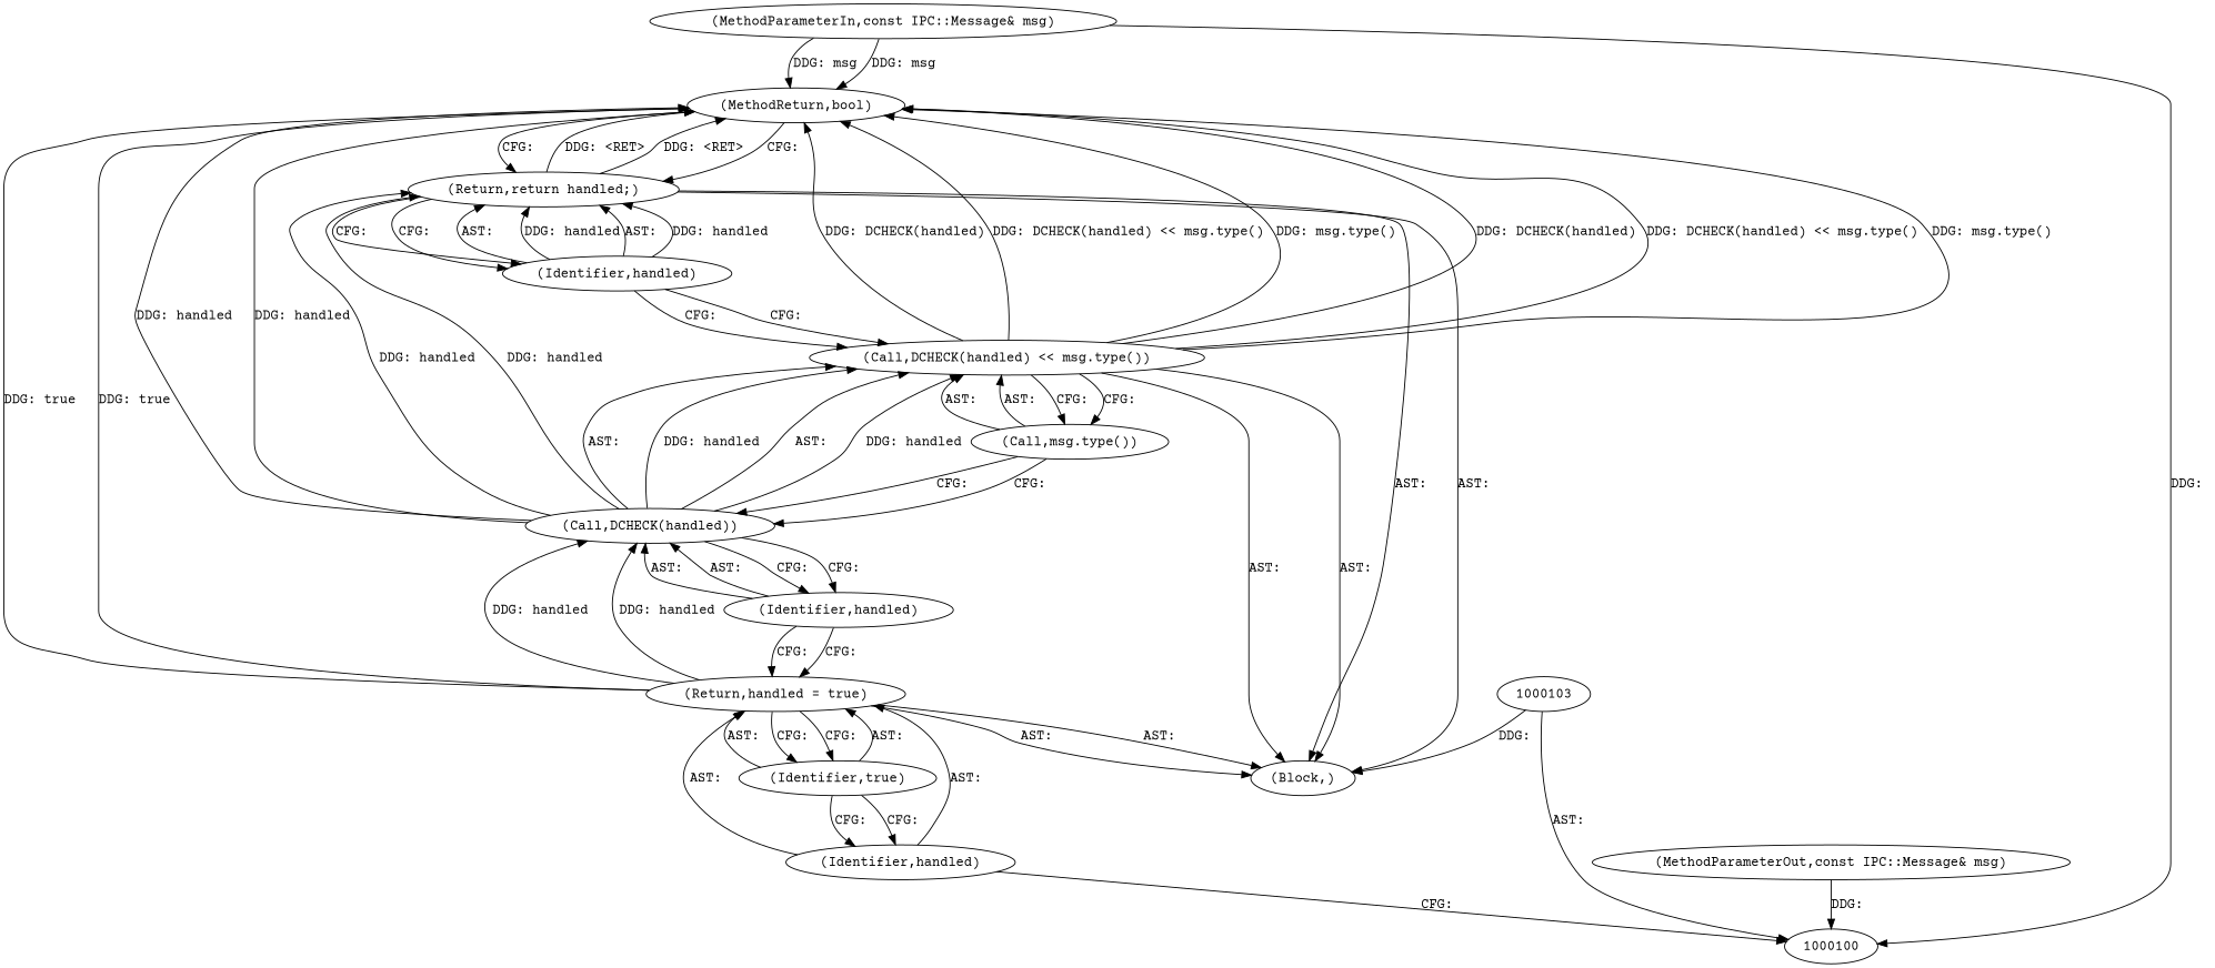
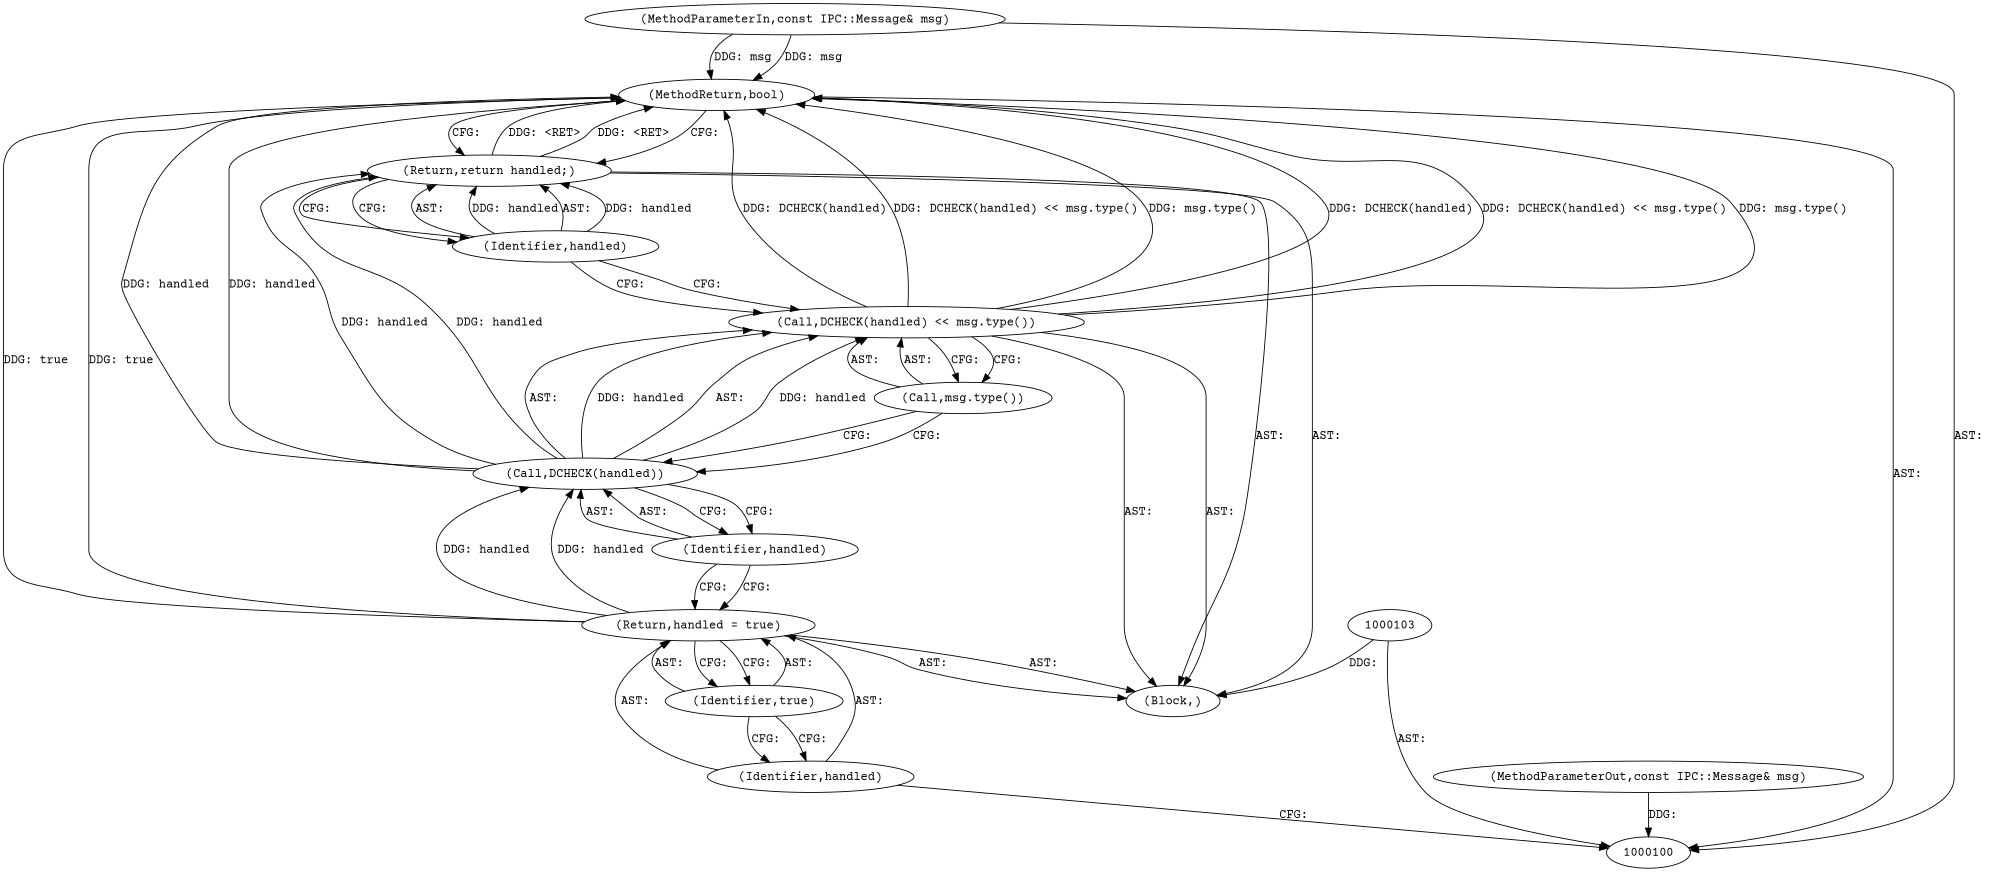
  digraph {
    fontname="Courier Prime"
    node [fontname="Courier Prime"]
    edge [fontname="Courier Prime"]
    n1 [label="(MethodReturn,bool)"]
    n2 [label="(Return,return handled;)"]
    1000100
    n4 [label="(Block,)"]
    n5 [label="(Identifier,handled)"]
    n6 [label="(MethodParameterIn,const IPC::Message& msg)"]
    n7 [label="(MethodParameterOut,const IPC::Message& msg)"]
    n8 [label="(Call,DCHECK(handled) << msg.type())"]
    n9 [label="(Call,msg.type())"]
    n10 [label="(Call,DCHECK(handled))"]
    n11 [label="(Identifier,handled)"]
    n12 [label="(Return,handled = true)"]
    n13 [label="(Identifier,true)"]
    n14 [label="(Identifier,handled)"]
    1000103
    n1 -> n2 [label="CFG: "]
    n1 -> n2 [label="CFG: "]
+   n1 -> 1000100 [label="AST: "]
    n2 -> n1 [label="DDG: <RET>"]
    n2 -> n1 [label="DDG: <RET>"]
    n2 -> n4 [label="AST: "]
    n2 -> n4 [label="AST: "]
    n2 -> n5 [label="CFG: "]
    n2 -> n5 [label="CFG: "]
    n5 -> n2 [label="AST: "]
    n5 -> n2 [label="DDG: handled"]
    n5 -> n2 [label="AST: "]
    n5 -> n2 [label="DDG: handled"]
    n5 -> n8 [label="CFG: "]
    n5 -> n8 [label="CFG: "]
    n6 -> n1 [label="DDG: msg"]
    n6 -> n1 [label="DDG: msg"]
-   n6 -> 1000100 [label="DDG: "]
+   n6 -> 1000100 [label="AST: "]
    n7 -> 1000100 [label="DDG: "]
    n8 -> n1 [label="DDG: DCHECK(handled)"]
    n8 -> n1 [label="DDG: DCHECK(handled) << msg.type()"]
    n8 -> n1 [label="DDG: msg.type()"]
    n8 -> n1 [label="DDG: DCHECK(handled)"]
    n8 -> n1 [label="DDG: DCHECK(handled) << msg.type()"]
    n8 -> n1 [label="DDG: msg.type()"]
    n8 -> n4 [label="AST: "]
    n8 -> n4 [label="AST: "]
    n8 -> n9 [label="CFG: "]
    n8 -> n9 [label="CFG: "]
    n9 -> n8 [label="AST: "]
    n9 -> n8 [label="AST: "]
    n9 -> n10 [label="CFG: "]
    n9 -> n10 [label="CFG: "]
    n10 -> n1 [label="DDG: handled"]
    n10 -> n1 [label="DDG: handled"]
    n10 -> n2 [label="DDG: handled"]
    n10 -> n2 [label="DDG: handled"]
    n10 -> n8 [label="AST: "]
    n10 -> n8 [label="DDG: handled"]
    n10 -> n8 [label="AST: "]
    n10 -> n8 [label="DDG: handled"]
    n10 -> n11 [label="CFG: "]
    n10 -> n11 [label="CFG: "]
    n11 -> n10 [label="AST: "]
    n11 -> n10 [label="AST: "]
    n11 -> n12 [label="CFG: "]
    n11 -> n12 [label="CFG: "]
    n12 -> n1 [label="DDG: true"]
    n12 -> n1 [label="DDG: true"]
    n12 -> n4 [label="AST: "]
    n12 -> n4 [label="AST: "]
    n12 -> n10 [label="DDG: handled"]
    n12 -> n10 [label="DDG: handled"]
    n12 -> n13 [label="CFG: "]
    n12 -> n13 [label="CFG: "]
    n13 -> n12 [label="AST: "]
    n13 -> n12 [label="AST: "]
    n13 -> n14 [label="CFG: "]
    n13 -> n14 [label="CFG: "]
    n14 -> 1000100 [label="CFG: "]
    n14 -> n12 [label="AST: "]
    n14 -> n12 [label="AST: "]
    1000103 -> 1000100 [label="AST: "]
    1000103 -> n4 [label="DDG: "]
  }
